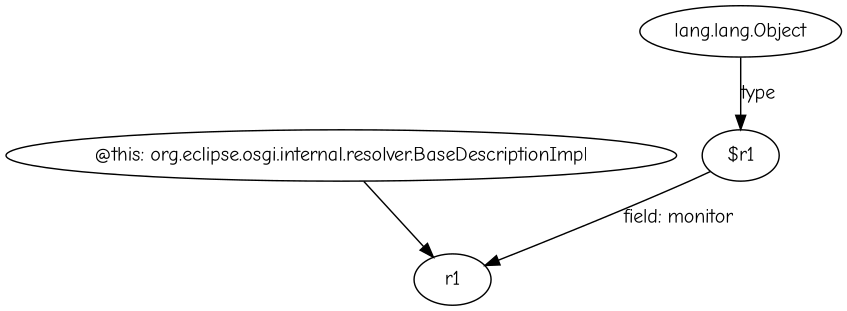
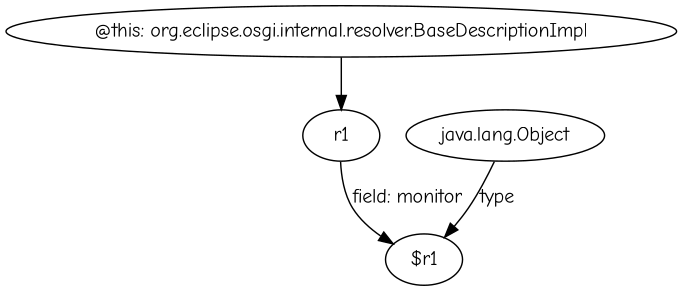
  digraph {
    fontname="Comic Neue"
    node [fontname="Comic Neue"]
    edge [fontname="Comic Neue"]
    n1 [label="@this: org.eclipse.osgi.internal.resolver.BaseDescriptionImpl"]
    n2 [label=r1]
    n3 [label="$r1"]
-   n4 [label="lang.lang.Object"]
+   n4 [label="java.lang.Object"]
    n1 -> n2
-   n3 -> n2 [label="field: monitor"]
+   n2 -> n3 [label="field: monitor"]
    n4 -> n3 [label=type]
  }
